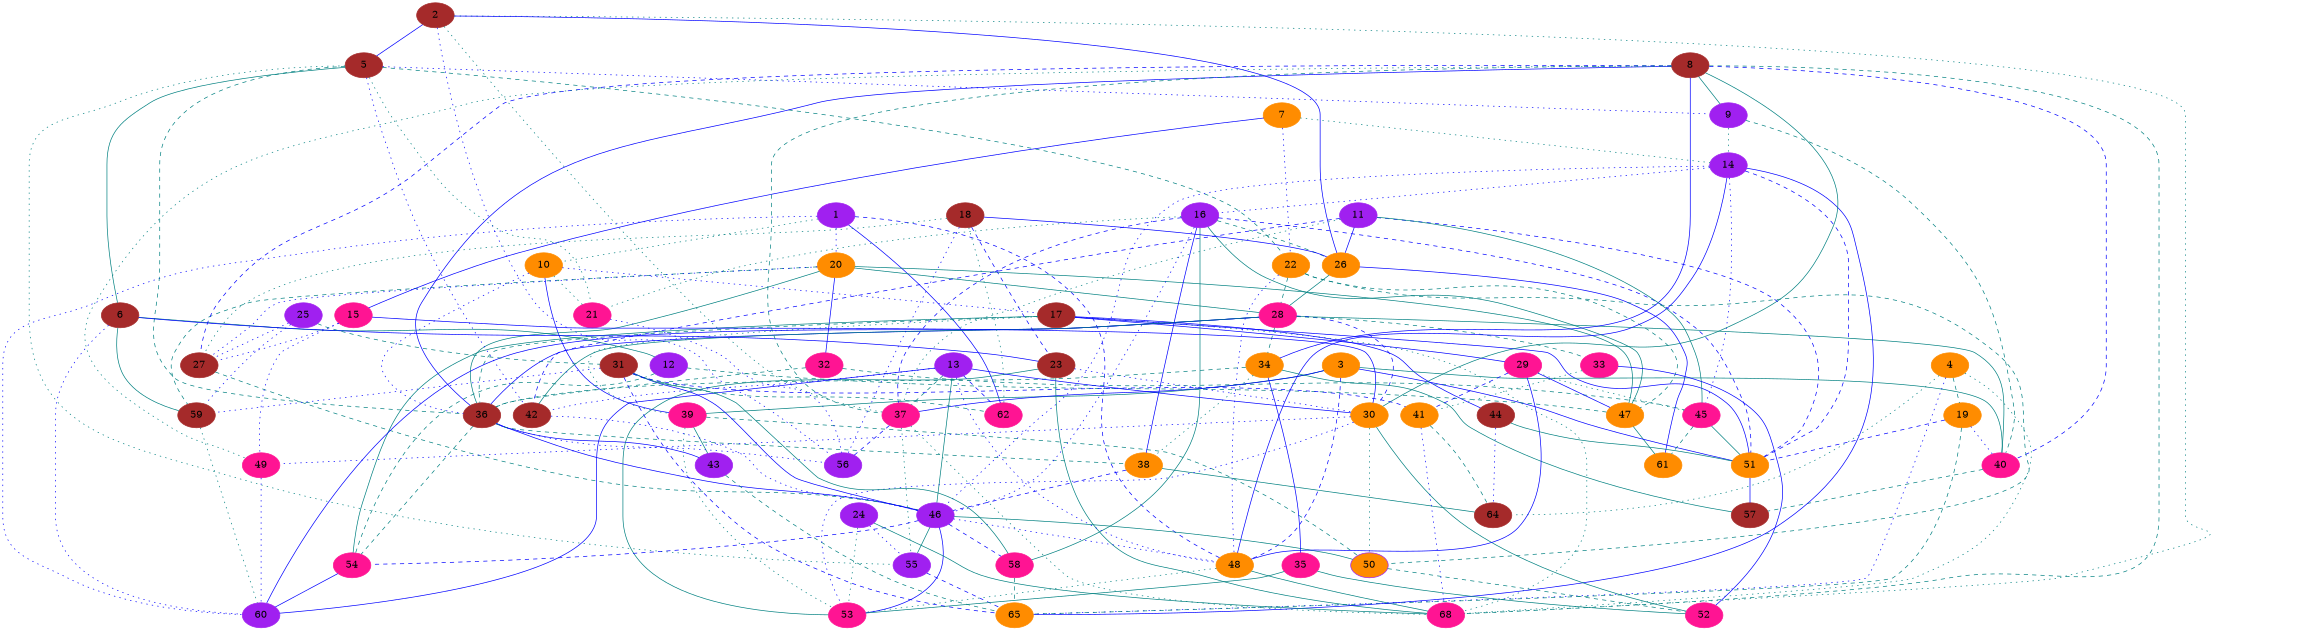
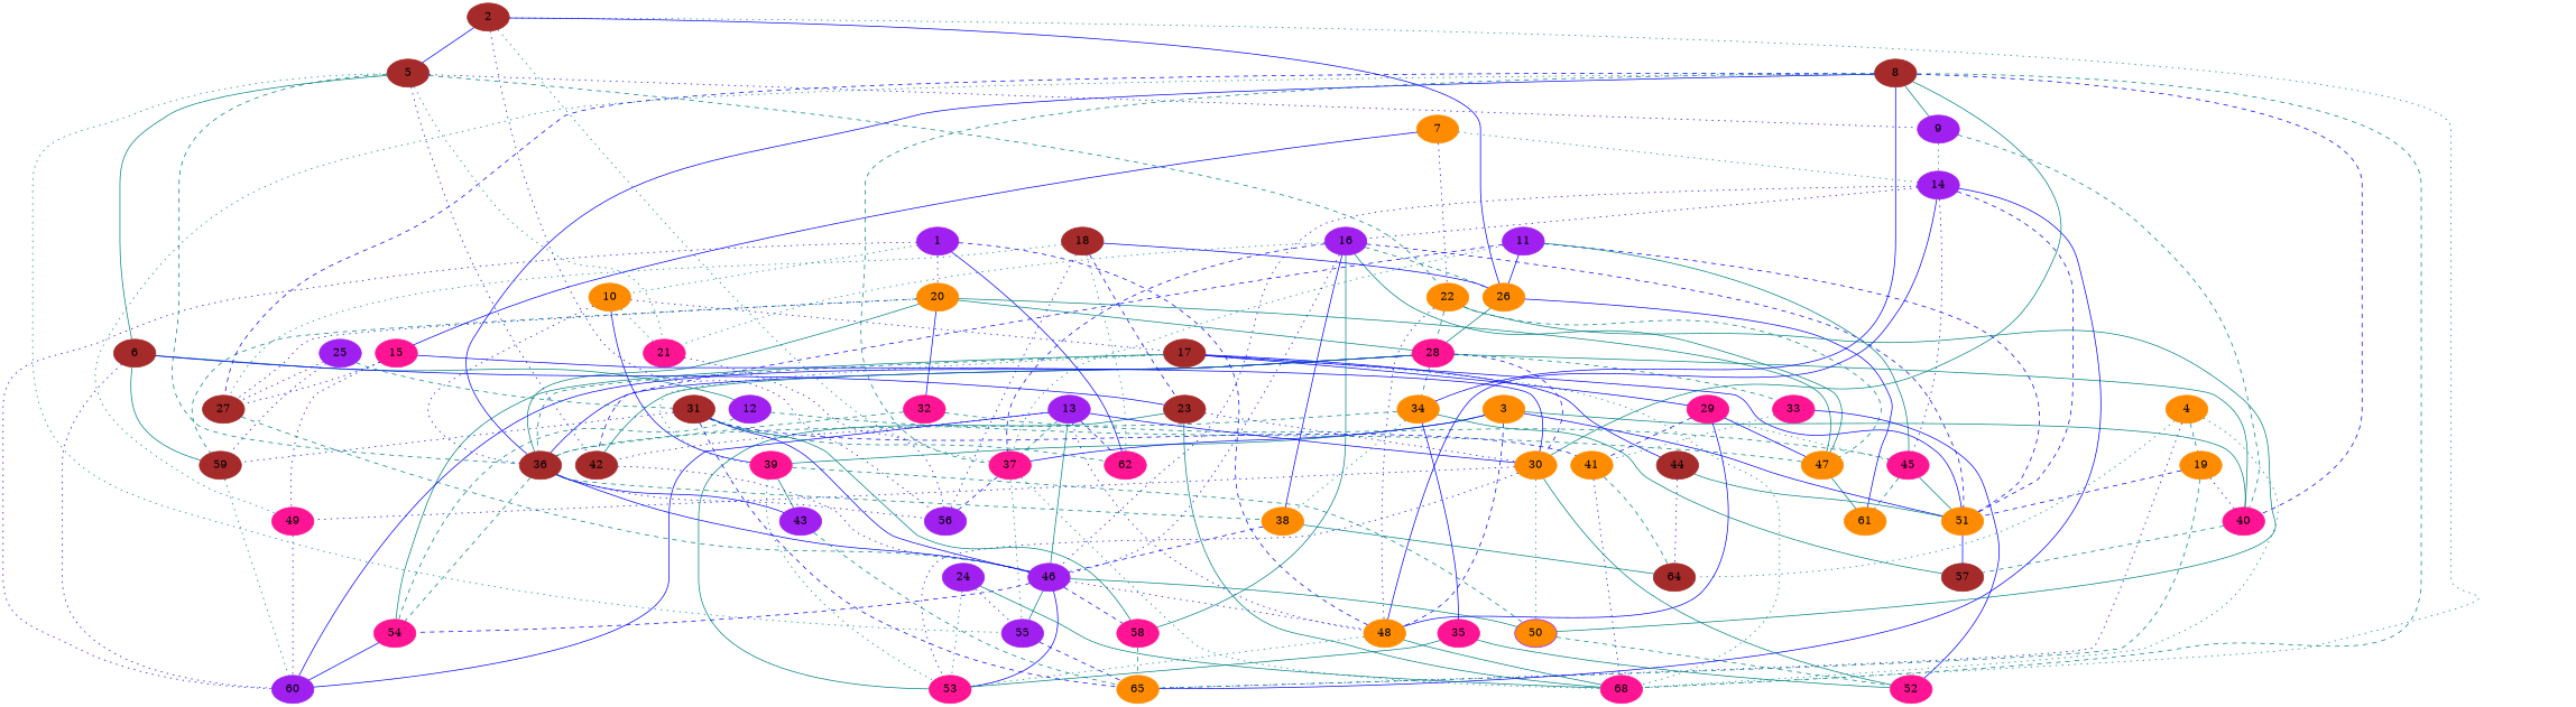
  graph {
    node [color=deeppink style=filled]
    edge [color=teal style=solid weight=1.0]
    1 [color=purple]
    10 [color=darkorange]
    20 [color=darkorange]
    48 [color=darkorange]
    60 [color=purple]
    62
    39
    21
    36 [color=brown]
    17 [color=brown]
    59 [color=brown]
    27 [color=brown]
    47 [color=darkorange]
    28
    32
    n16 [label=68]
    53
    2 [color=brown]
    5 [color=brown]
    26 [color=darkorange]
    37
    56 [color=purple]
    6 [color=brown]
    9 [color=purple]
    22 [color=darkorange]
    42 [color=brown]
    55 [color=purple]
    61 [color=darkorange]
    3 [color=darkorange]
    40
    51 [color=darkorange]
    50 [color=purple fillcolor=darkorange]
    43 [color=purple]
    57 [color=brown]
    4 [color=darkorange]
    19 [color=darkorange]
    64 [color=brown]
    65 [color=darkorange]
    12 [color=purple]
    23 [color=brown]
    14 [color=purple]
    54
    46 [color=purple]
    38 [color=darkorange]
    30 [color=darkorange]
    7 [color=darkorange]
    15
    45
    16 [color=purple]
    49
    8 [color=brown]
    34 [color=darkorange]
    52
    35
    29
    44 [color=brown]
    11 [color=purple]
    13 [color=purple]
    58
    41 [color=darkorange]
    18 [color=brown]
    33
    24 [color=purple]
    25 [color=purple]
    31 [color=brown]
    1 -- 10 [style=dotted]
    1 -- 20 [color=blue style=dotted]
    1 -- 48 [color=blue style=dashed]
    1 -- 60 [color=blue style=dotted]
    1 -- 62 [color=blue]
    10 -- 39 [color=blue]
    10 -- 21 [style=dotted]
    10 -- 36 [color=blue style=dotted]
    10 -- 17 [color=blue style=dotted]
    20 -- 36
    20 -- 59 [style=dashed]
    20 -- 27 [color=blue style=dotted]
    20 -- 47
    20 -- 28
    20 -- 32 [color=blue]
    48 -- n16
    48 -- 53 [style=dotted]
    39 -- 53 [style=dotted]
    39 -- 50 [style=dashed]
    39 -- 43
    21 -- 56 [color=blue style=dotted]
    36 -- 56 [color=blue style=dotted]
    36 -- 43 [color=blue]
    36 -- 54 [style=dashed]
    36 -- 46 [color=blue]
    36 -- 38 [style=dashed]
    17 -- 39 [style=dotted]
    17 -- 36 [style=dashed]
    17 -- n16 [style=dotted]
    17 -- 51 [color=blue]
    17 -- 54
    17 -- 29 [color=blue]
    17 -- 44 [color=blue]
    59 -- 60 [style=dotted]
    27 -- 46 [style=dashed]
    47 -- 61
    28 -- 60 [color=blue]
    28 -- 36 [color=blue]
    28 -- 42
    28 -- 40
    28 -- 30 [color=blue style=dashed]
    28 -- 34 [style=dashed]
    28 -- 33 [style=dashed]
    32 -- 36 [style=dashed]
    32 -- 45 [style=dashed]
    2 -- n16 [style=dotted]
    2 -- 5 [color=blue]
    2 -- 26 [color=blue]
    2 -- 37 [style=dotted]
    2 -- 56 [color=blue style=dotted]
    5 -- 21 [style=dotted]
    5 -- 36 [style=dashed]
    5 -- 6
    5 -- 9 [color=blue style=dotted]
    5 -- 22 [style=dashed]
    5 -- 42 [color=blue style=dotted]
    5 -- 55 [style=dotted]
    26 -- 28
    26 -- 61 [color=blue]
    37 -- n16 [style=dotted]
    37 -- 56 [color=blue style=dashed]
    37 -- 55 [style=dotted]
    6 -- 60 [color=blue style=dotted]
    6 -- 59
    6 -- 12
    6 -- 23 [color=blue]
    9 -- 40 [style=dashed]
    9 -- 14 [style=dotted]
    22 -- 48 [color=blue style=dotted]
    22 -- 47 [style=dashed]
    22 -- 28 [style=dashed]
-   22 -- 50 [style=dashed]
+   22 -- 50
    42 -- 46 [color=blue style=dotted]
    55 -- 65 [color=blue style=dashed]
    3 -- 48 [color=blue style=dashed]
    3 -- 39
    3 -- 37 [color=blue]
    3 -- 40
    3 -- 51 [color=blue]
    40 -- 57 [style=dashed]
    51 -- 57 [color=blue]
    50 -- 52 [style=dashed]
    43 -- 65 [style=dashed]
    4 -- n16 [style=dotted]
    4 -- 19 [style=dashed]
    4 -- 64 [style=dotted]
    4 -- 65 [color=blue style=dotted]
    19 -- 40 [color=blue style=dotted]
    19 -- 51 [color=blue style=dashed]
    19 -- 65 [style=dashed]
    12 -- 47 [style=dashed]
    12 -- 54 [style=dashed]
    23 -- n16
    23 -- 53
    23 -- 30 [color=blue style=dotted]
    14 -- 48 [color=blue]
    14 -- 51 [color=blue style=dashed]
    14 -- 65 [color=blue]
    14 -- 46 [color=blue style=dotted]
    14 -- 45 [color=blue style=dotted weight=2.0]
    14 -- 16 [color=blue style=dotted]
    54 -- 60 [color=blue]
    46 -- 48 [color=blue style=dotted]
    46 -- 53 [color=blue]
    46 -- 55
    46 -- 50
    46 -- 54 [color=blue style=dashed]
    46 -- 58 [color=blue style=dashed]
    38 -- 64
    38 -- 46 [color=blue style=dashed]
    30 -- 53 [color=blue style=dotted weight=2.0]
    30 -- 50 [style=dotted]
    30 -- 49 [color=blue style=dotted]
    30 -- 52
    7 -- 22 [color=blue style=dotted]
    7 -- 14 [style=dotted]
    7 -- 15 [color=blue]
    15 -- 27 [color=blue style=dotted]
    15 -- 30 [color=blue]
    15 -- 49 [color=blue style=dotted]
    45 -- 61 [style=dashed]
    45 -- 51
    16 -- 21 [style=dotted]
    16 -- 47
    16 -- 26 [style=dashed]
    16 -- 37 [color=blue style=dashed]
    16 -- 51 [color=blue style=dashed]
    16 -- 46 [color=blue style=dotted]
    16 -- 38 [color=blue]
    16 -- 58
    49 -- 60 [color=blue style=dotted weight=2.0]
    8 -- 36 [color=blue]
    8 -- 27 [color=blue style=dashed]
    8 -- n16 [style=dashed]
    8 -- 37 [style=dashed]
    8 -- 9
    8 -- 40 [color=blue style=dashed]
    8 -- 30
    8 -- 49 [style=dotted]
    8 -- 34 [color=blue]
    34 -- 36 [style=dashed]
    34 -- 57
    34 -- 38 [style=dotted]
    34 -- 35 [color=blue]
    35 -- 53 [weight=2.0]
    35 -- 52
    29 -- 48 [color=blue]
    29 -- 47 [color=blue]
    29 -- 45 [style=dotted]
    29 -- 41 [color=blue style=dashed]
    44 -- 51
    44 -- 64 [color=blue style=dotted]
    11 -- 26 [color=blue]
    11 -- 37 [style=dotted]
    11 -- 42 [color=blue style=dashed]
    11 -- 51 [color=blue style=dashed]
    11 -- 45
    13 -- 48 [color=blue style=dotted]
    13 -- 60 [color=blue]
    13 -- 62 [color=blue style=dashed]
    13 -- 37 [style=dashed]
    13 -- 42 [color=blue style=dotted]
    13 -- 46
    13 -- 30 [color=blue]
    58 -- 65 [style=dashed]
    41 -- n16 [color=blue style=dotted]
    41 -- 64 [style=dashed]
    18 -- 62 [style=dotted]
    18 -- 27 [style=dotted weight=2.0]
    18 -- 26 [color=blue]
    18 -- 56 [color=blue style=dotted]
    18 -- 23 [color=blue style=dashed weight=2.0]
    33 -- 52 [color=blue]
    33 -- 41 [style=dotted weight=2.0]
    24 -- n16
    24 -- 53 [style=dotted]
    24 -- 55 [color=blue style=dotted]
    25 -- 59 [color=blue style=dotted]
    25 -- 27 [color=blue style=dotted]
    25 -- 31 [style=dashed]
    31 -- 62 [style=dashed]
    31 -- 59 [color=blue style=dotted]
    31 -- 65 [color=blue style=dashed]
    31 -- 46 [color=blue weight=2.0]
    31 -- 58
    31 -- 41 [color=blue style=dashed]
  }
